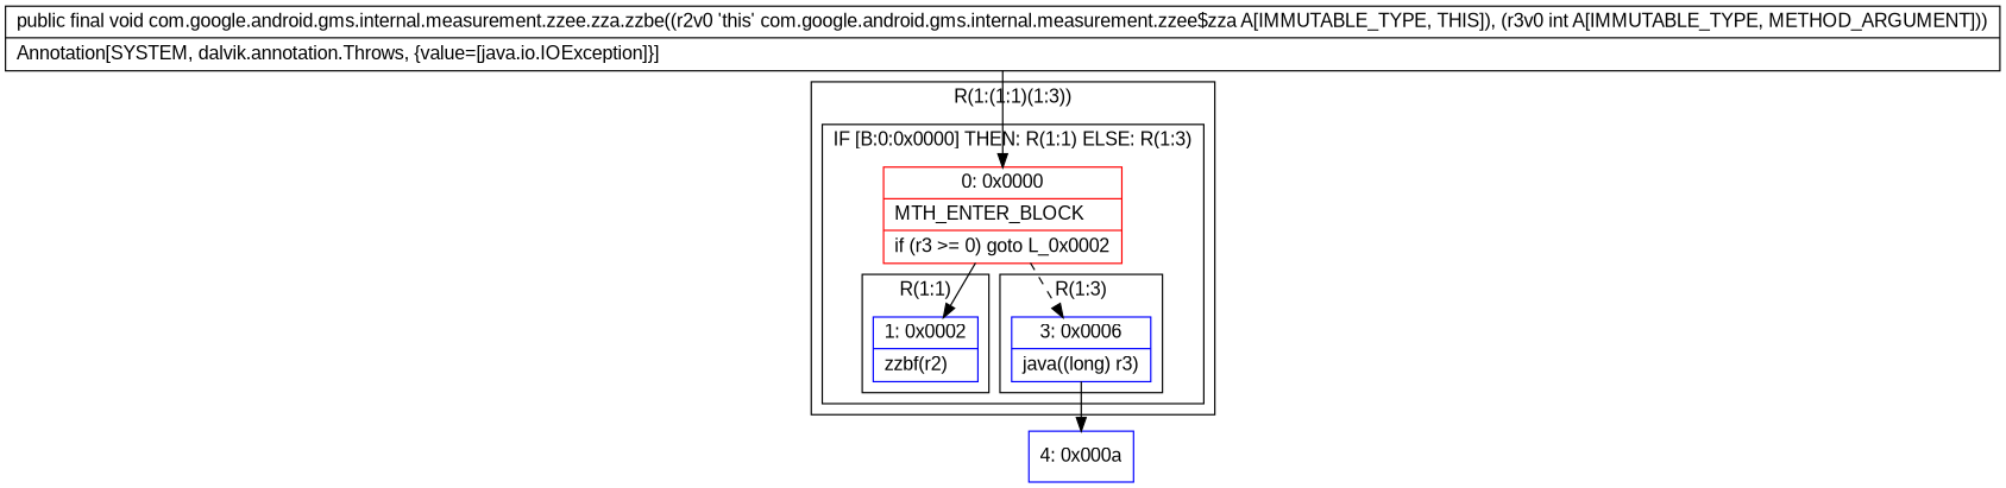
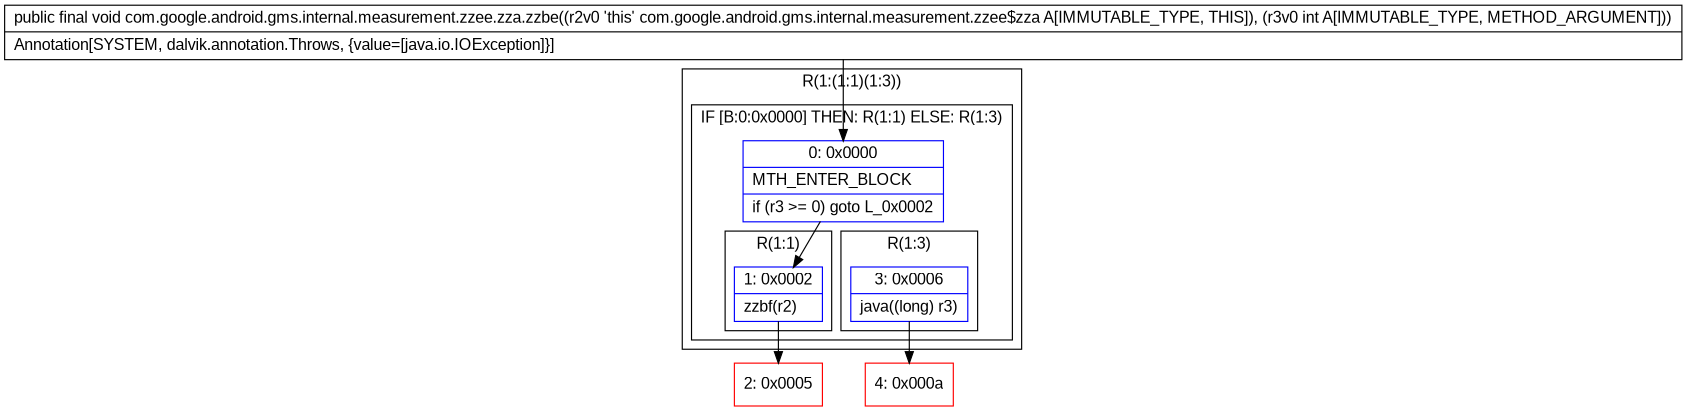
  digraph {
    fontname="Liberation Sans"
    node [color=blue fontname="Liberation Sans" shape=record]
    edge [fontname="Liberation Sans"]
    n1 [label="{1\:\ 0x0002|zzbf(r2)\l}"]
    n2 [label="{3\:\ 0x0006|java((long) r3)\l}"]
-   n3 [color=red label="{0\:\ 0x0000|MTH_ENTER_BLOCK\l|if (r3 \>= 0) goto L_0x0002\l}"]
-   n5 [label="{4\:\ 0x000a}"]
+   n3 [label="{0\:\ 0x0000|MTH_ENTER_BLOCK\l|if (r3 \>= 0) goto L_0x0002\l}"]
+   n4 [color=red label="{2\:\ 0x0005}"]
+   n5 [color=red label="{4\:\ 0x000a}"]
    n6 [label="{public final void com.google.android.gms.internal.measurement.zzee.zza.zzbe((r2v0 'this' com.google.android.gms.internal.measurement.zzee$zza A[IMMUTABLE_TYPE, THIS]), (r3v0 int A[IMMUTABLE_TYPE, METHOD_ARGUMENT]))  | Annotation[SYSTEM, dalvik.annotation.Throws, \{value=[java.io.IOException]\}]\l}" color=""]
    subgraph cluster_1 {
      label="R(1:(1:1)(1:3))"
      subgraph cluster_2 {
        label="IF [B:0:0x0000] THEN: R(1:1) ELSE: R(1:3)"
        n3
        subgraph cluster_3 {
          label="R(1:1)"
          n1
        }
        subgraph cluster_4 {
          label="R(1:3)"
          n2
        }
      }
    }
+   n1 -> n4
    n2 -> n5
    n3 -> n1
-   n3 -> n2 [style=dashed]
    n6 -> n3
  }
